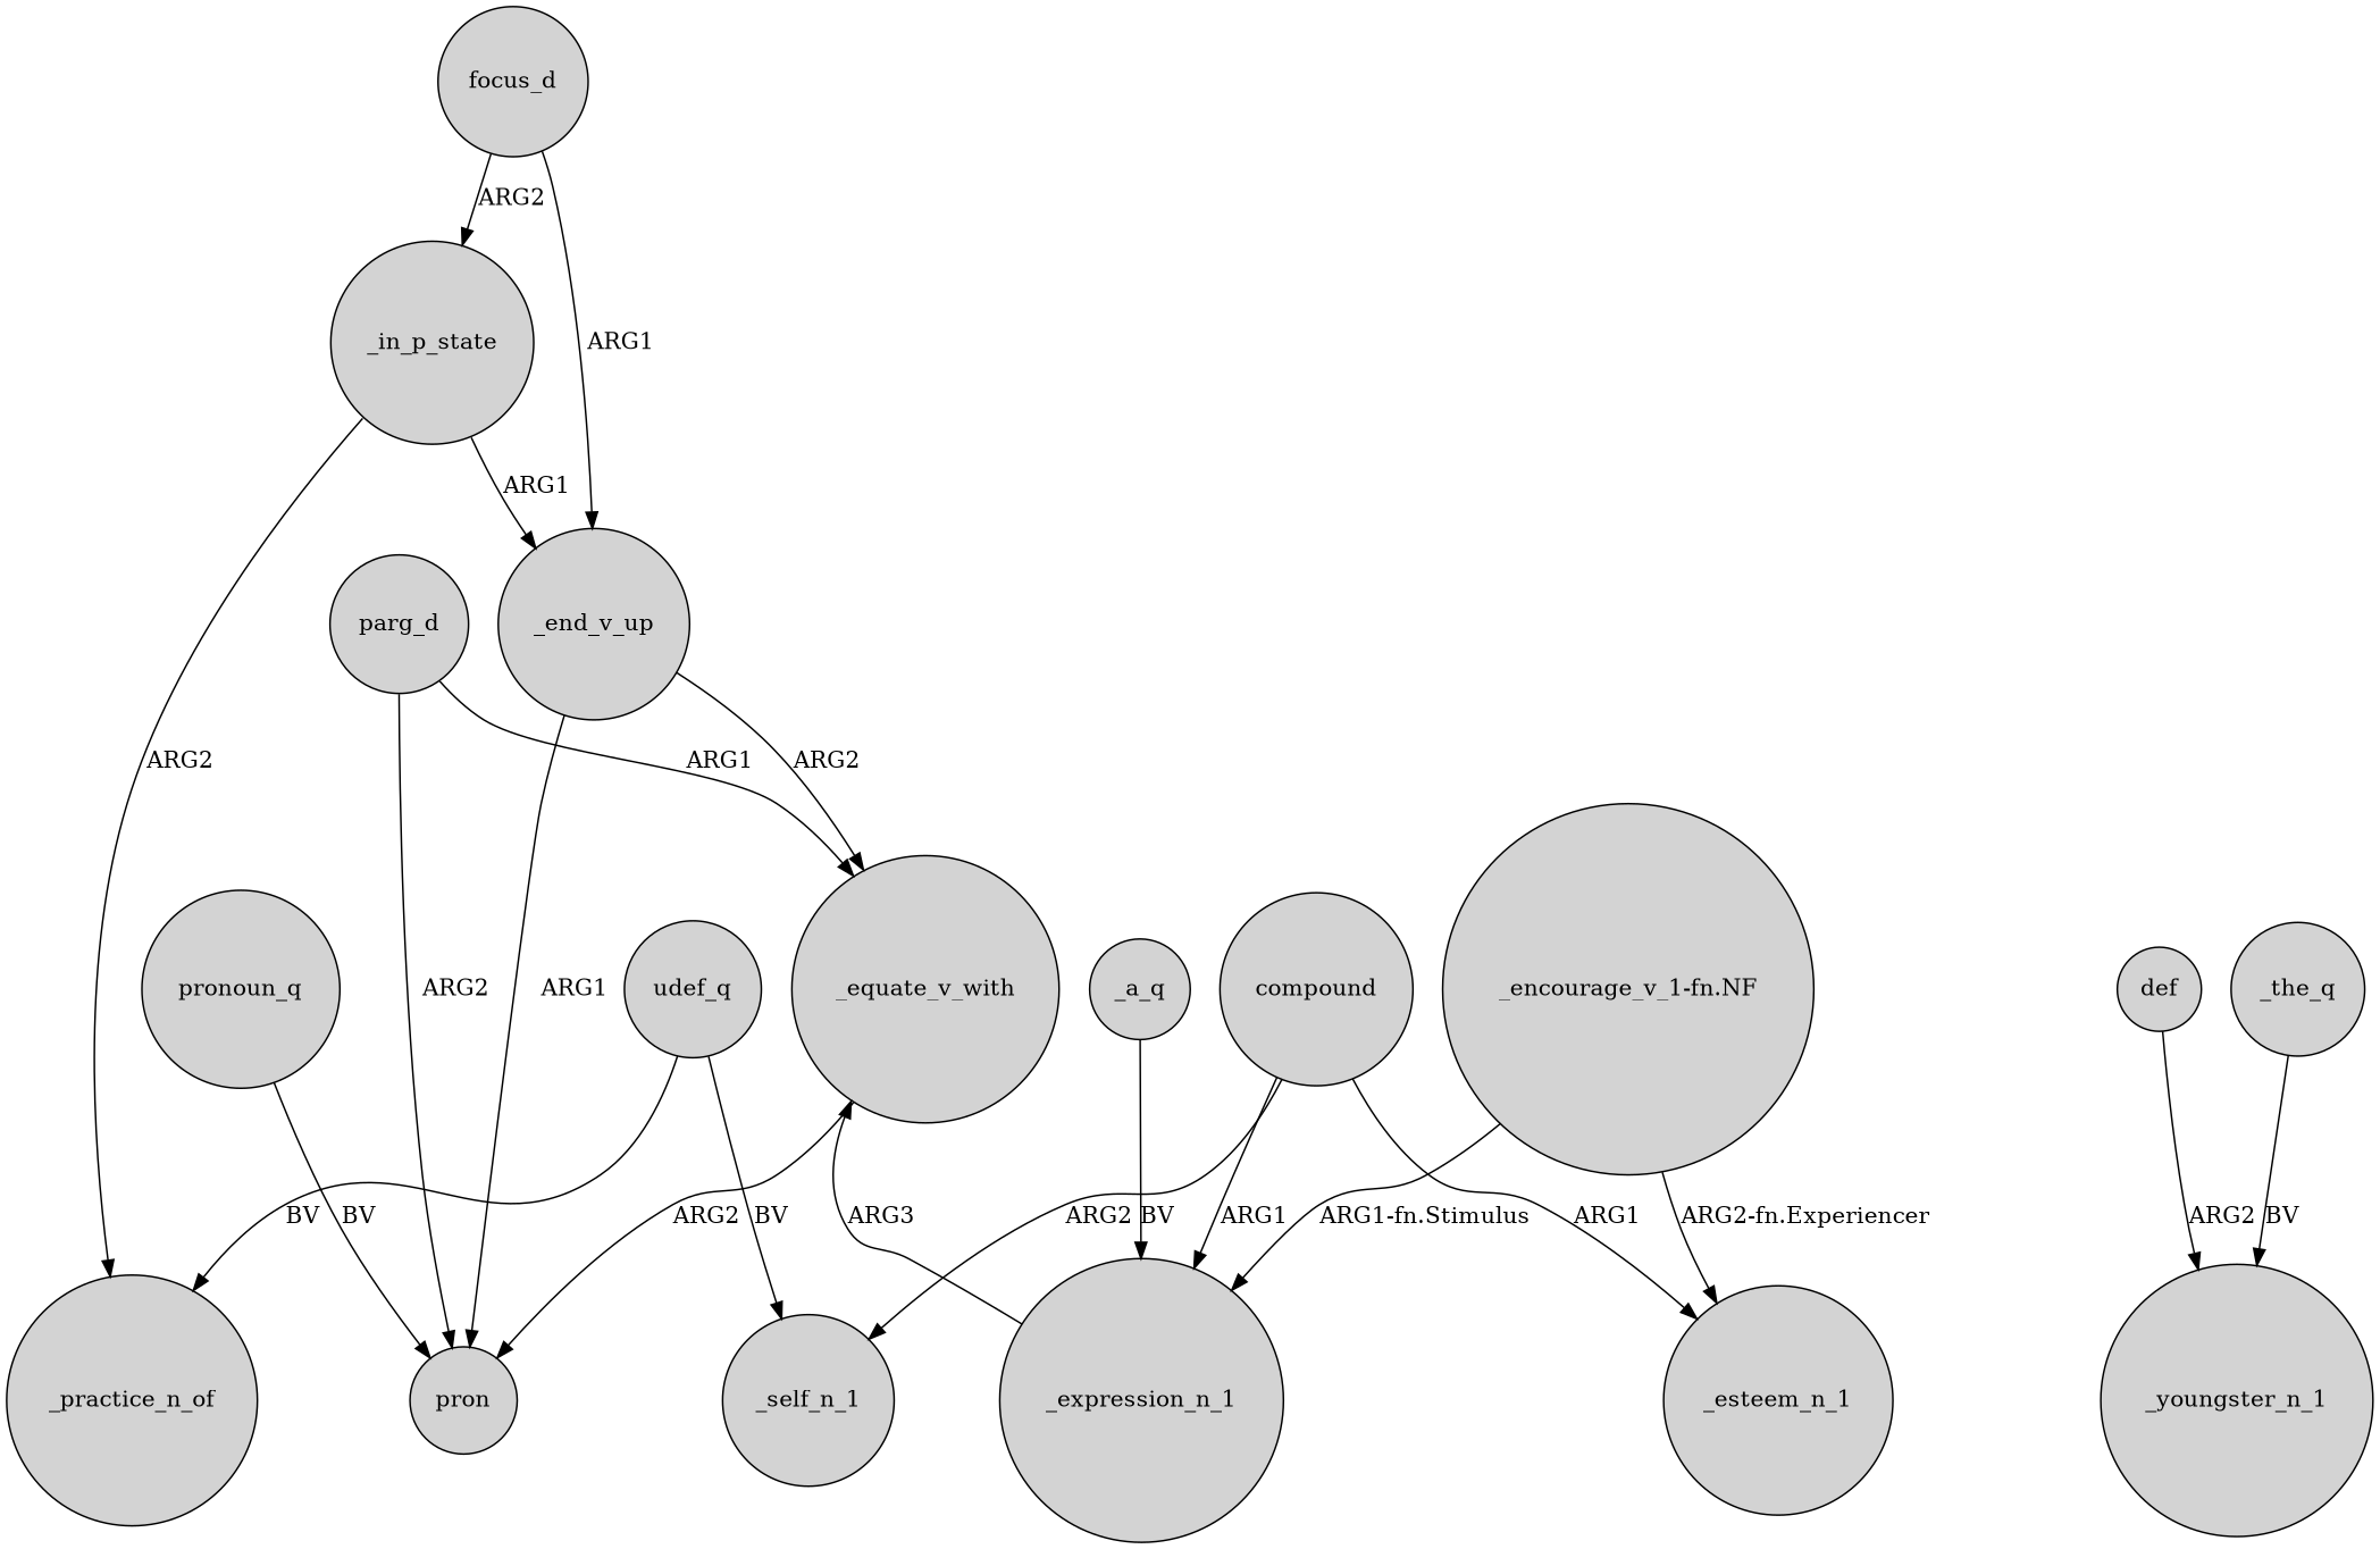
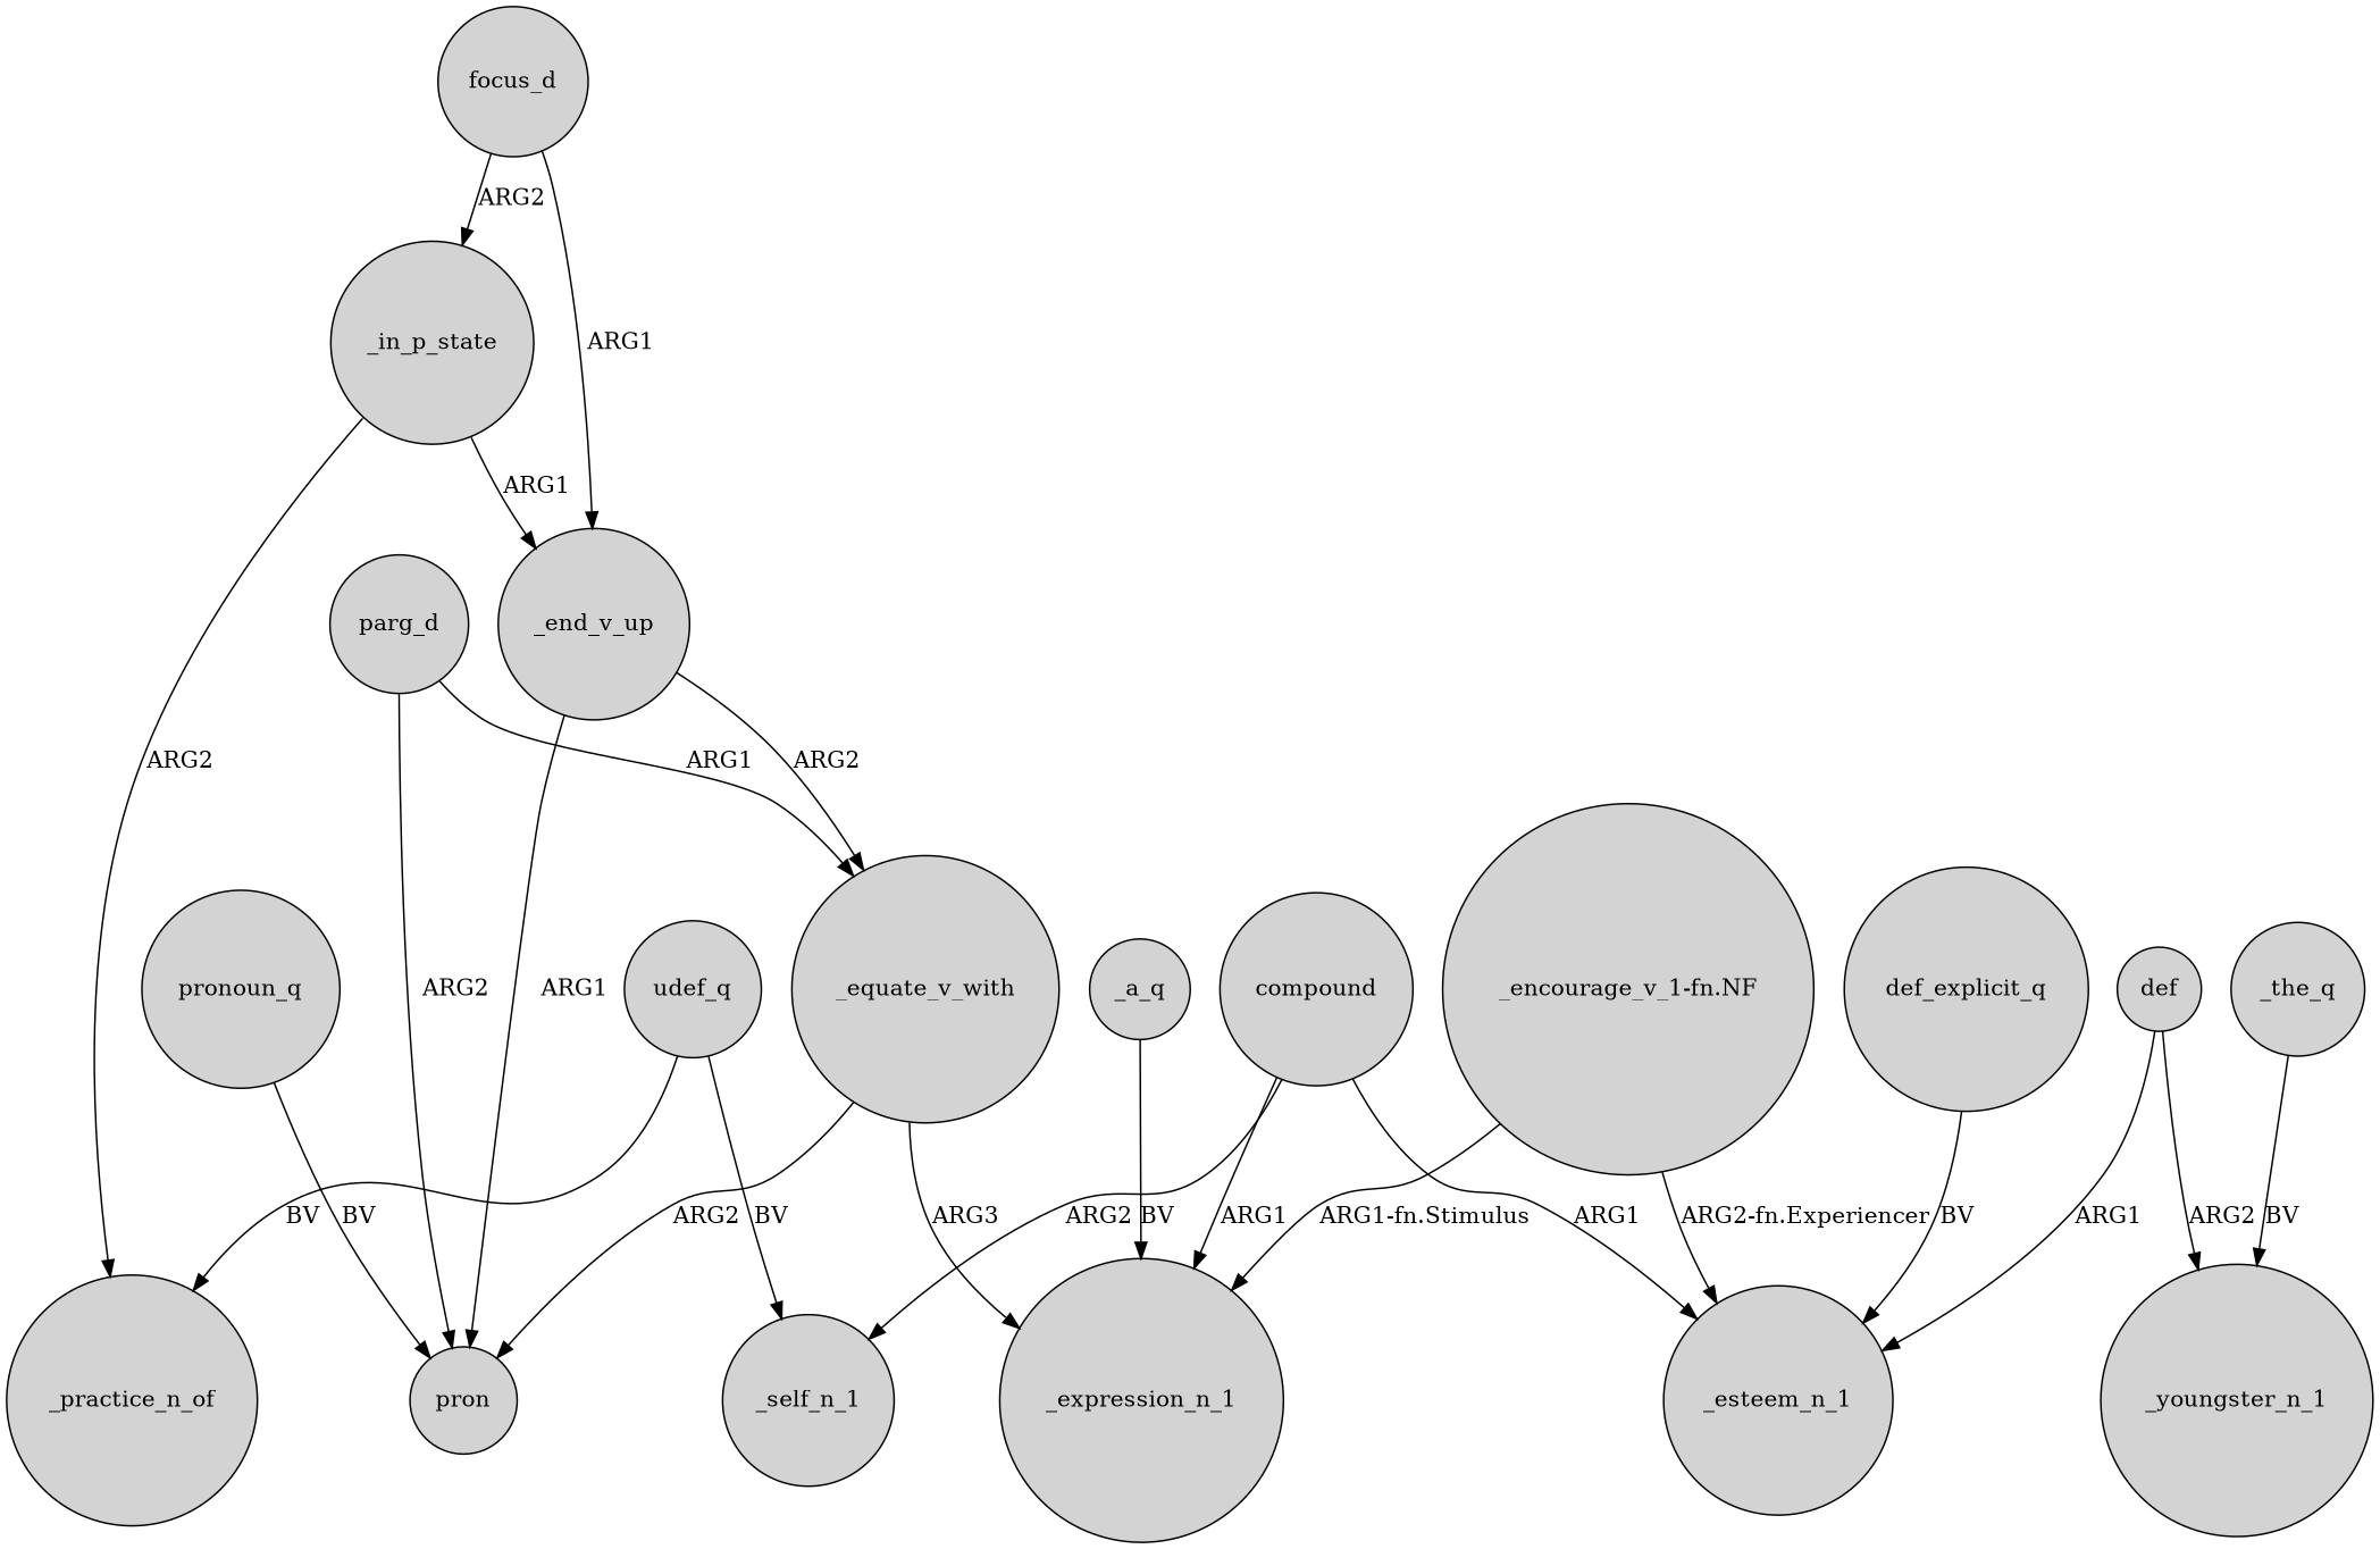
  digraph {
    node [shape=circle style=filled]
    parg_d
    _equate_v_with
    pron
    _expression_n_1
    compound
    _esteem_n_1
    _self_n_1
    n8 [label=def]
    _youngster_n_1
    focus_d
    _end_v_up
    _in_p_state
    _practice_n_of
    _the_q
    "_encourage_v_1-fn.NF"
    pronoun_q
+   def_explicit_q
    udef_q
    _a_q
    parg_d -> _equate_v_with [label=ARG1]
    parg_d -> pron [label=ARG2]
    _equate_v_with -> pron [label=ARG2]
-   _expression_n_1 -> _equate_v_with [label=ARG3]
+   _equate_v_with -> _expression_n_1 [label=ARG3]
    compound -> _expression_n_1 [label=ARG1]
    compound -> _esteem_n_1 [label=ARG1]
    compound -> _self_n_1 [label=ARG2]
+   n8 -> _esteem_n_1 [label=ARG1]
    n8 -> _youngster_n_1 [label=ARG2]
    focus_d -> _end_v_up [label=ARG1]
    focus_d -> _in_p_state [label=ARG2]
    _end_v_up -> _equate_v_with [label=ARG2]
    _end_v_up -> pron [label=ARG1]
    _in_p_state -> _end_v_up [label=ARG1]
    _in_p_state -> _practice_n_of [label=ARG2]
    _the_q -> _youngster_n_1 [label=BV]
    "_encourage_v_1-fn.NF" -> _expression_n_1 [label="ARG1-fn.Stimulus"]
    "_encourage_v_1-fn.NF" -> _esteem_n_1 [label="ARG2-fn.Experiencer"]
    pronoun_q -> pron [label=BV]
+   def_explicit_q -> _esteem_n_1 [label=BV]
    udef_q -> _self_n_1 [label=BV]
    udef_q -> _practice_n_of [label=BV]
    _a_q -> _expression_n_1 [label=BV]
  }
